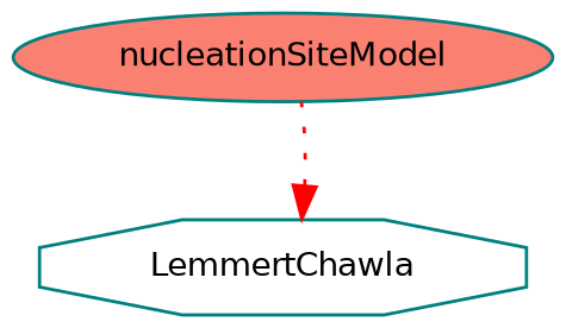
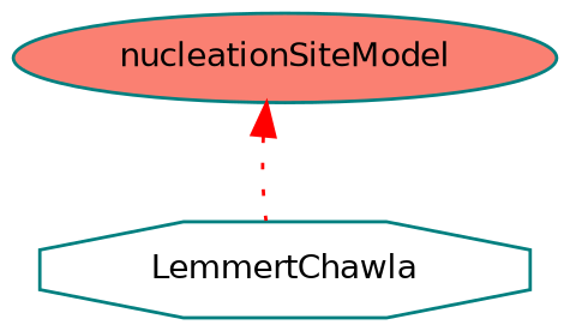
  digraph {
    node [color=teal fontname=Helvetica fontsize=10 style=filled]
    n1 [fillcolor=salmon fontcolor=black height=0.2 label=nucleationSiteModel shape=ellipse width=0.4]
    n2 [height=0.2 label=LemmertChawla shape=octagon width=0.4 fillcolor=white]
-   n2 -> n1 [color=red dir=back fontname=Helvetica fontsize=10 labelfontname=Helvetica labelfontsize=10 style=dotted]
+   n1 -> n2 [color=red dir=back fontname=Helvetica fontsize=10 labelfontname=Helvetica labelfontsize=10 style=dotted]
  }
